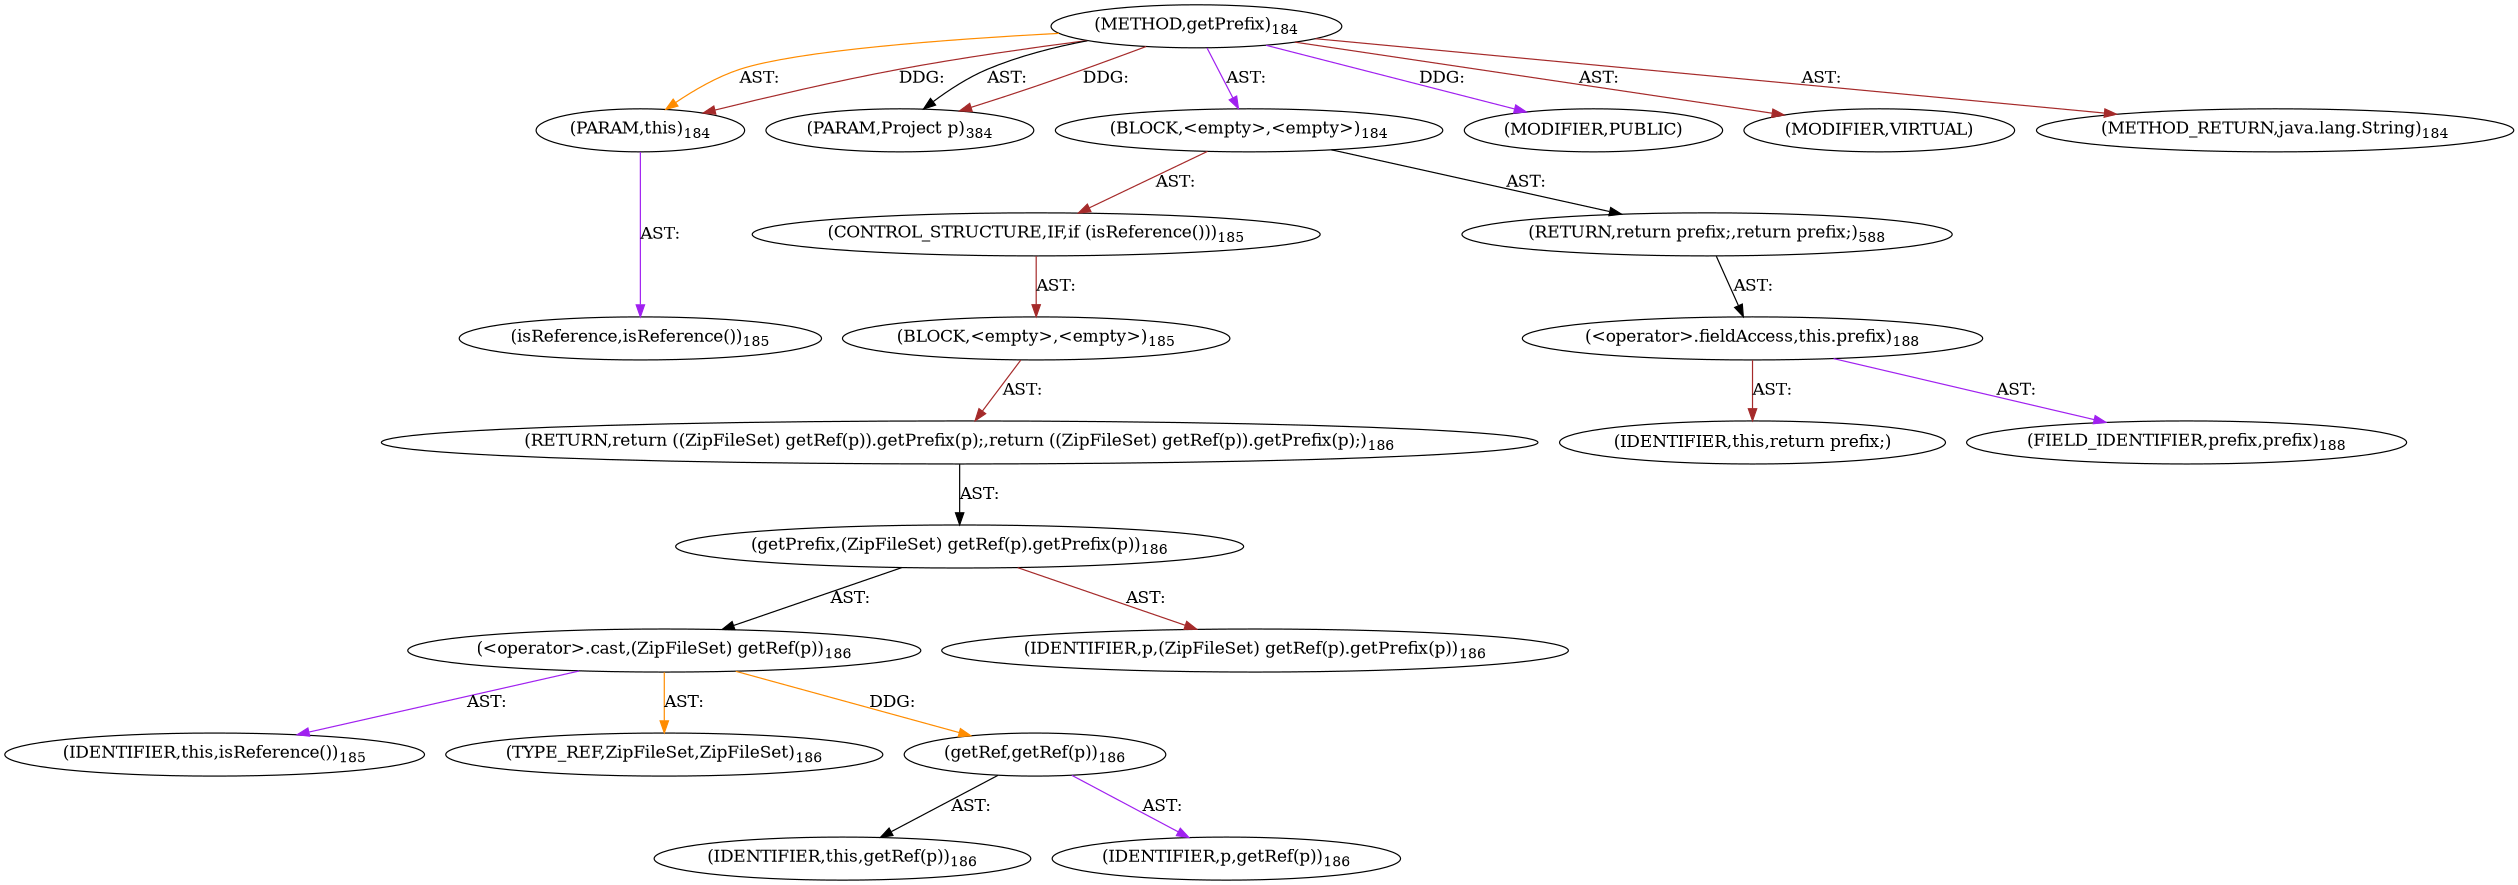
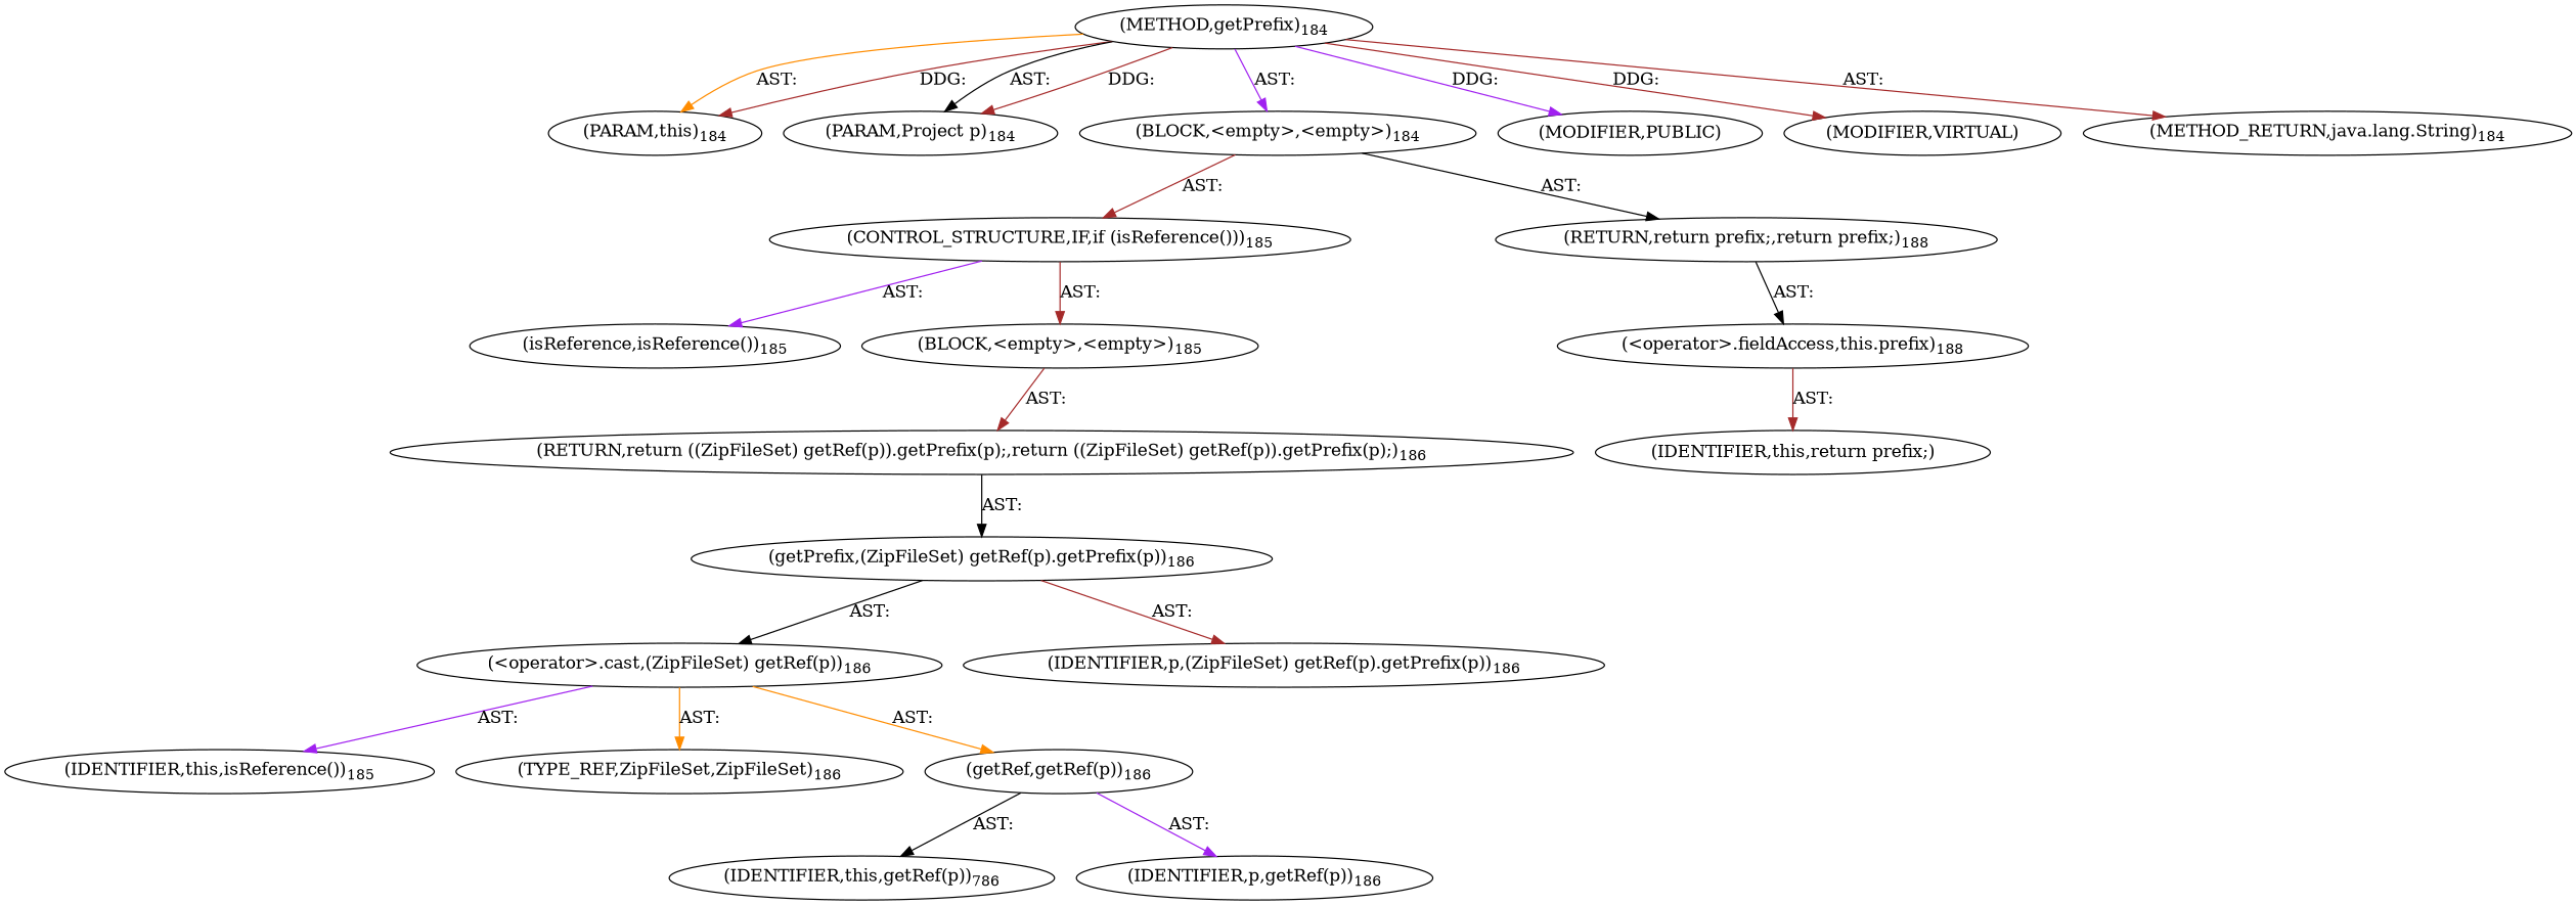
  digraph {
    edge [color=brown]
    n1 [label=<(METHOD,getPrefix)<SUB>184</SUB>>]
    n2 [label=<(PARAM,this)<SUB>184</SUB>>]
-   n3 [label=<(PARAM,Project p)<SUB>384</SUB>>]
+   n3 [label=<(PARAM,Project p)<SUB>184</SUB>>]
    n4 [label=<(BLOCK,&lt;empty&gt;,&lt;empty&gt;)<SUB>184</SUB>>]
    n5 [label=<(MODIFIER,PUBLIC)>]
    n6 [label=<(MODIFIER,VIRTUAL)>]
    n7 [label=<(METHOD_RETURN,java.lang.String)<SUB>184</SUB>>]
    n8 [label=<(CONTROL_STRUCTURE,IF,if (isReference()))<SUB>185</SUB>>]
-   n9 [label=<(RETURN,return prefix;,return prefix;)<SUB>588</SUB>>]
+   n9 [label=<(RETURN,return prefix;,return prefix;)<SUB>188</SUB>>]
    n10 [label=<(isReference,isReference())<SUB>185</SUB>>]
    n11 [label=<(BLOCK,&lt;empty&gt;,&lt;empty&gt;)<SUB>185</SUB>>]
    n12 [label=<(&lt;operator&gt;.fieldAccess,this.prefix)<SUB>188</SUB>>]
    n13 [label=<(RETURN,return ((ZipFileSet) getRef(p)).getPrefix(p);,return ((ZipFileSet) getRef(p)).getPrefix(p);)<SUB>186</SUB>>]
    n14 [label=<(IDENTIFIER,this,isReference())<SUB>185</SUB>>]
    n15 [label=<(getPrefix,(ZipFileSet) getRef(p).getPrefix(p))<SUB>186</SUB>>]
    n16 [label=<(&lt;operator&gt;.cast,(ZipFileSet) getRef(p))<SUB>186</SUB>>]
    n17 [label=<(IDENTIFIER,p,(ZipFileSet) getRef(p).getPrefix(p))<SUB>186</SUB>>]
    n18 [label=<(TYPE_REF,ZipFileSet,ZipFileSet)<SUB>186</SUB>>]
    n19 [label=<(getRef,getRef(p))<SUB>186</SUB>>]
-   n20 [label=<(IDENTIFIER,this,getRef(p))<SUB>186</SUB>>]
+   n20 [label=<(IDENTIFIER,this,getRef(p))<SUB>786</SUB>>]
    n21 [label=<(IDENTIFIER,p,getRef(p))<SUB>186</SUB>>]
    n22 [label=<(IDENTIFIER,this,return prefix;)>]
-   n23 [label=<(FIELD_IDENTIFIER,prefix,prefix)<SUB>188</SUB>>]
    n1 -> n2 [color=darkorange label="AST: "]
    n1 -> n2 [label="DDG: "]
    n1 -> n3 [color=black label="AST: "]
    n1 -> n3 [label="DDG: "]
    n1 -> n4 [color=purple label="AST: "]
    n1 -> n5 [color=purple label="DDG: "]
-   n1 -> n6 [label="AST: "]
+   n1 -> n6 [label="DDG: "]
    n1 -> n7 [label="AST: "]
    n4 -> n8 [label="AST: "]
    n4 -> n9 [color=black label="AST: "]
-   n2 -> n10 [color=purple label="AST: "]
+   n8 -> n10 [color=purple label="AST: "]
    n8 -> n11 [label="AST: "]
    n9 -> n12 [color=black label="AST: "]
    n11 -> n13 [label="AST: "]
    n12 -> n22 [label="AST: "]
-   n12 -> n23 [color=purple label="AST: "]
    n13 -> n15 [color=black label="AST: "]
    n15 -> n16 [color=black label="AST: "]
    n15 -> n17 [label="AST: "]
    n16 -> n14 [color=purple label="AST: "]
    n16 -> n18 [color=darkorange label="AST: "]
-   n16 -> n19 [color=darkorange label="DDG: "]
+   n16 -> n19 [color=darkorange label="AST: "]
    n19 -> n20 [color=black label="AST: "]
    n19 -> n21 [color=purple label="AST: "]
  }
